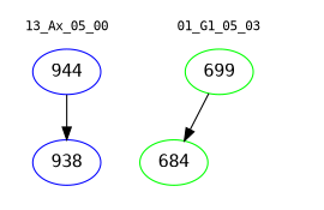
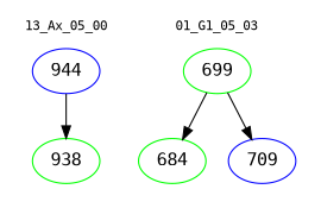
  digraph {
    fontname="DejaVu Sans Mono"
    node [color=green fontname="DejaVu Sans Mono"]
    edge [color=black fontname="DejaVu Sans Mono"]
    n1 [color=blue label=944]
-   n2 [color=blue label=938]
+   n2 [label=938]
    n3 [label=699]
    n4 [label=684]
+   n5 [color=blue label=709]
    subgraph cluster_1 {
      color=white
      fontsize=10
      label="13_Ax_05_00"
      n1
      n2
    }
    subgraph cluster_2 {
      color=white
      fontsize=10
      label="01_G1_05_03"
      n3
      n4
+     n5
    }
    n1 -> n2
    n3 -> n4
+   n3 -> n5
  }
